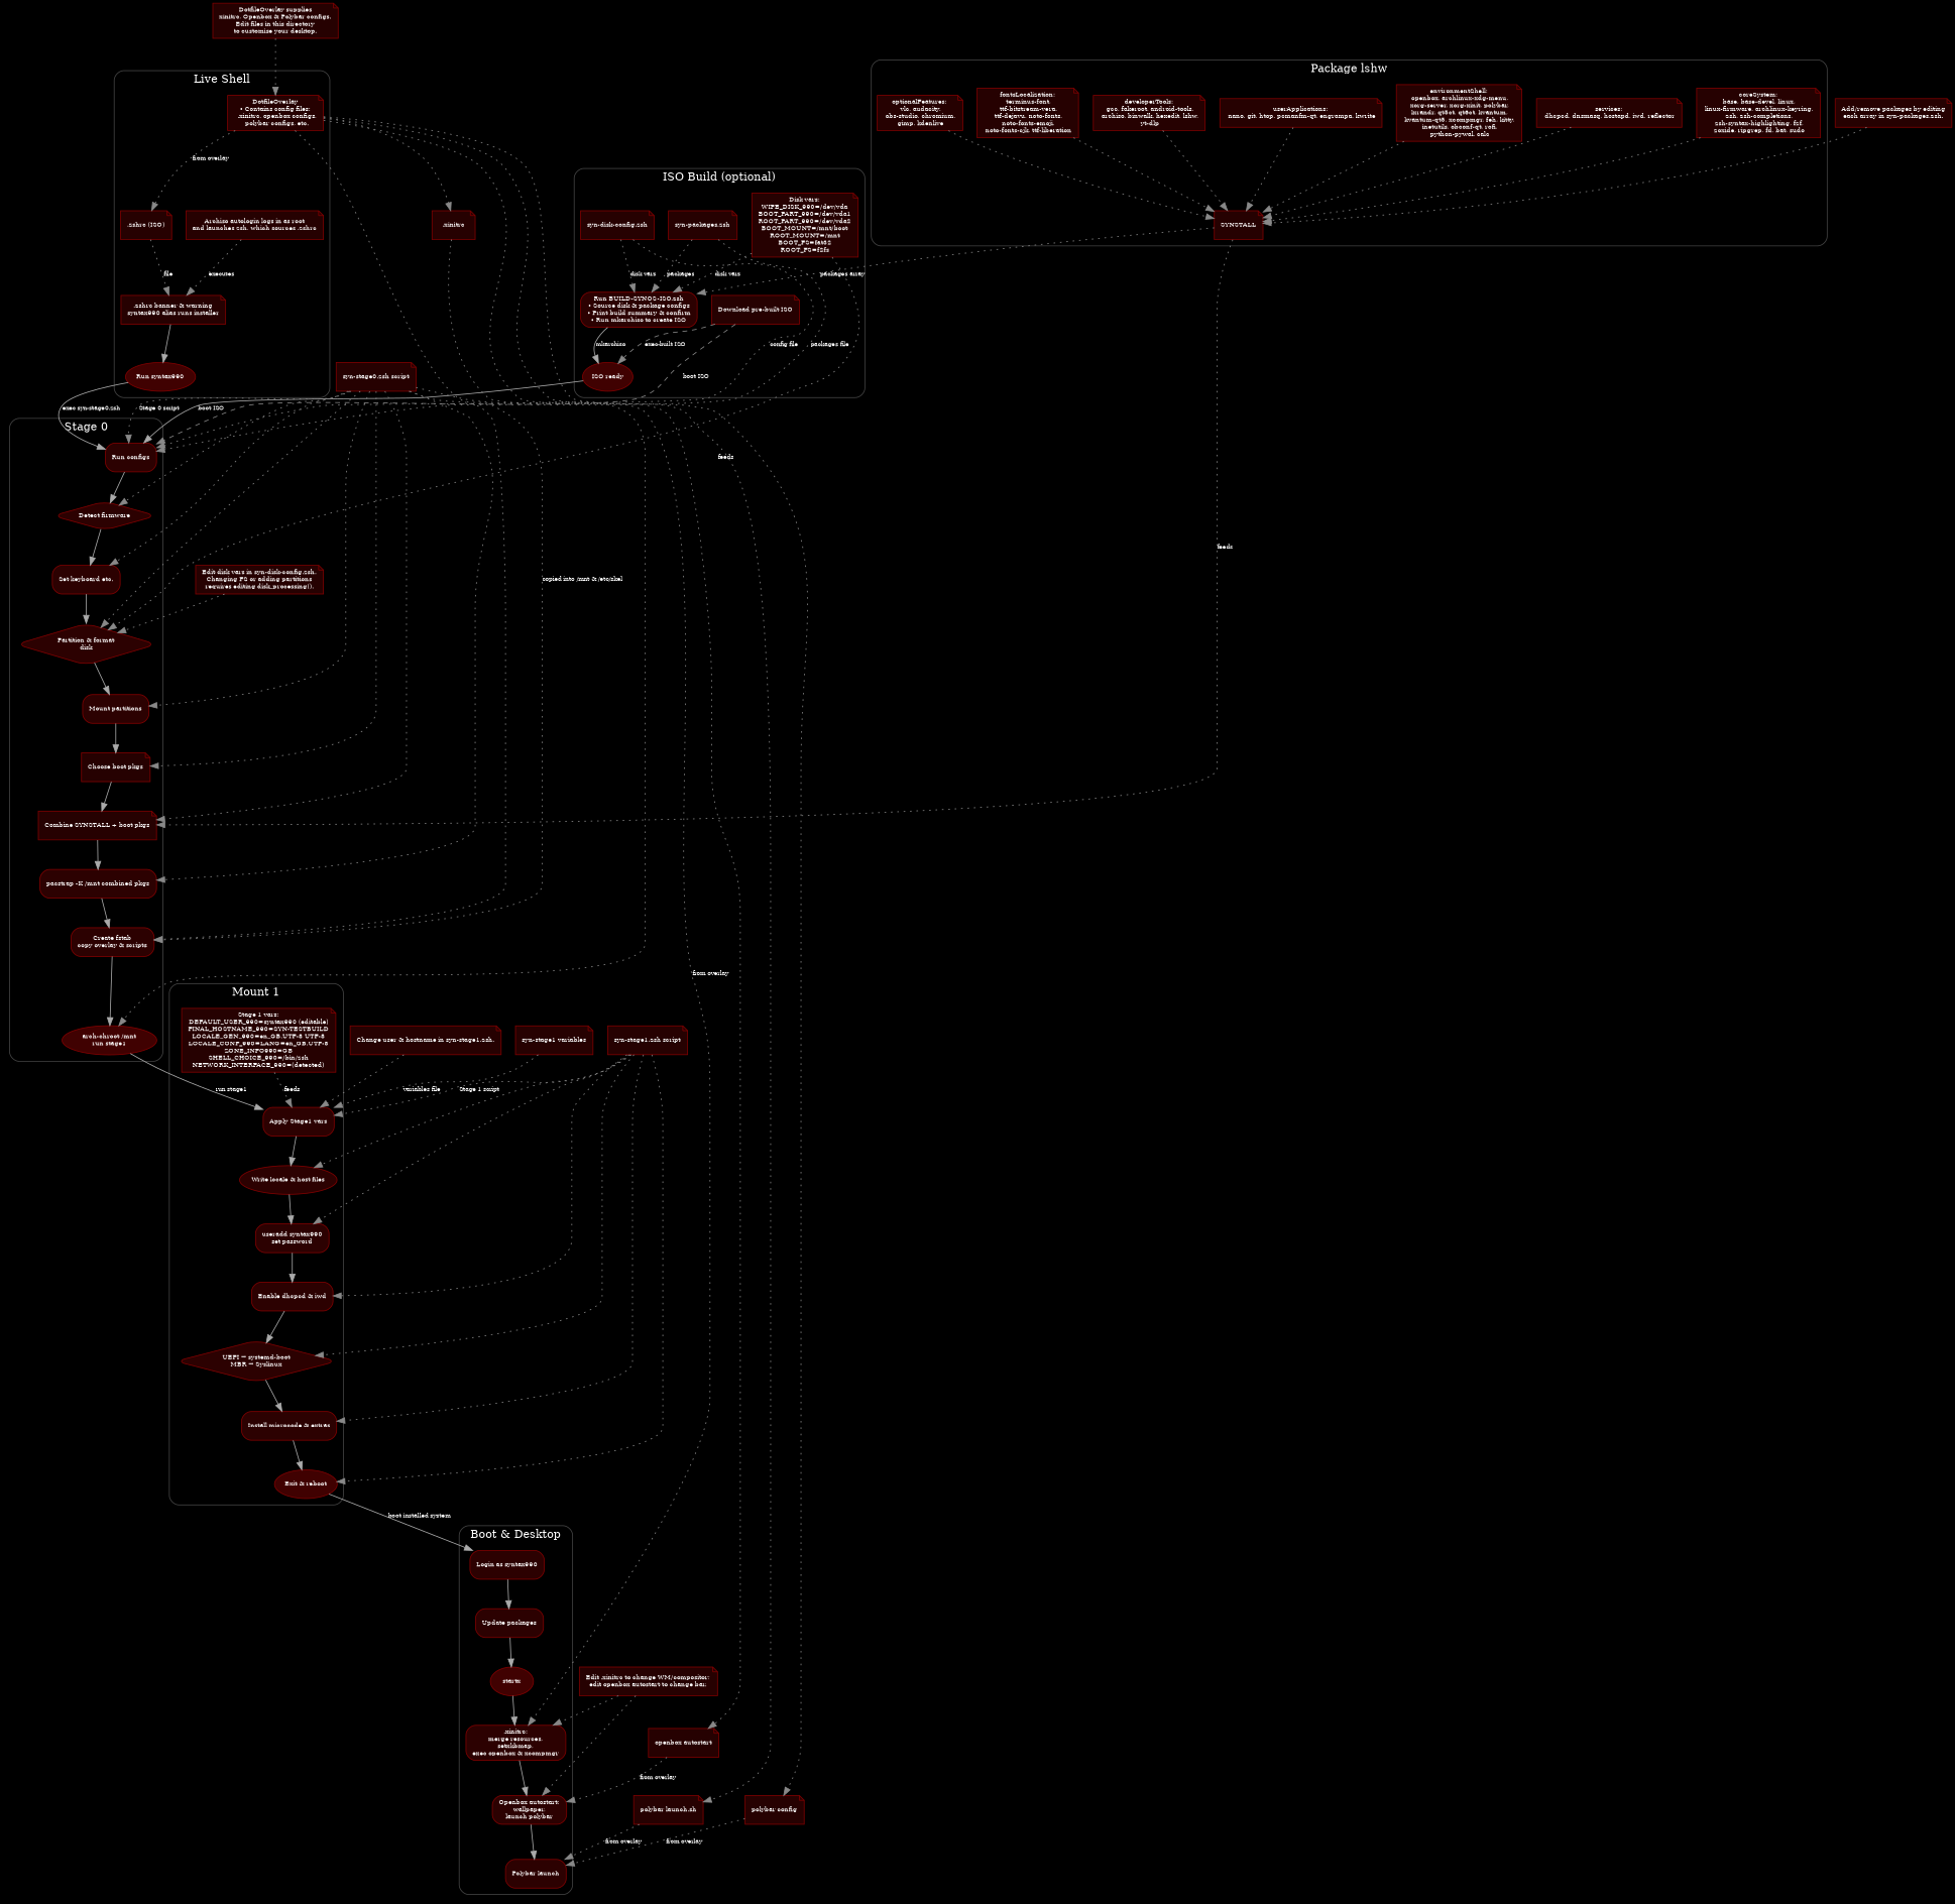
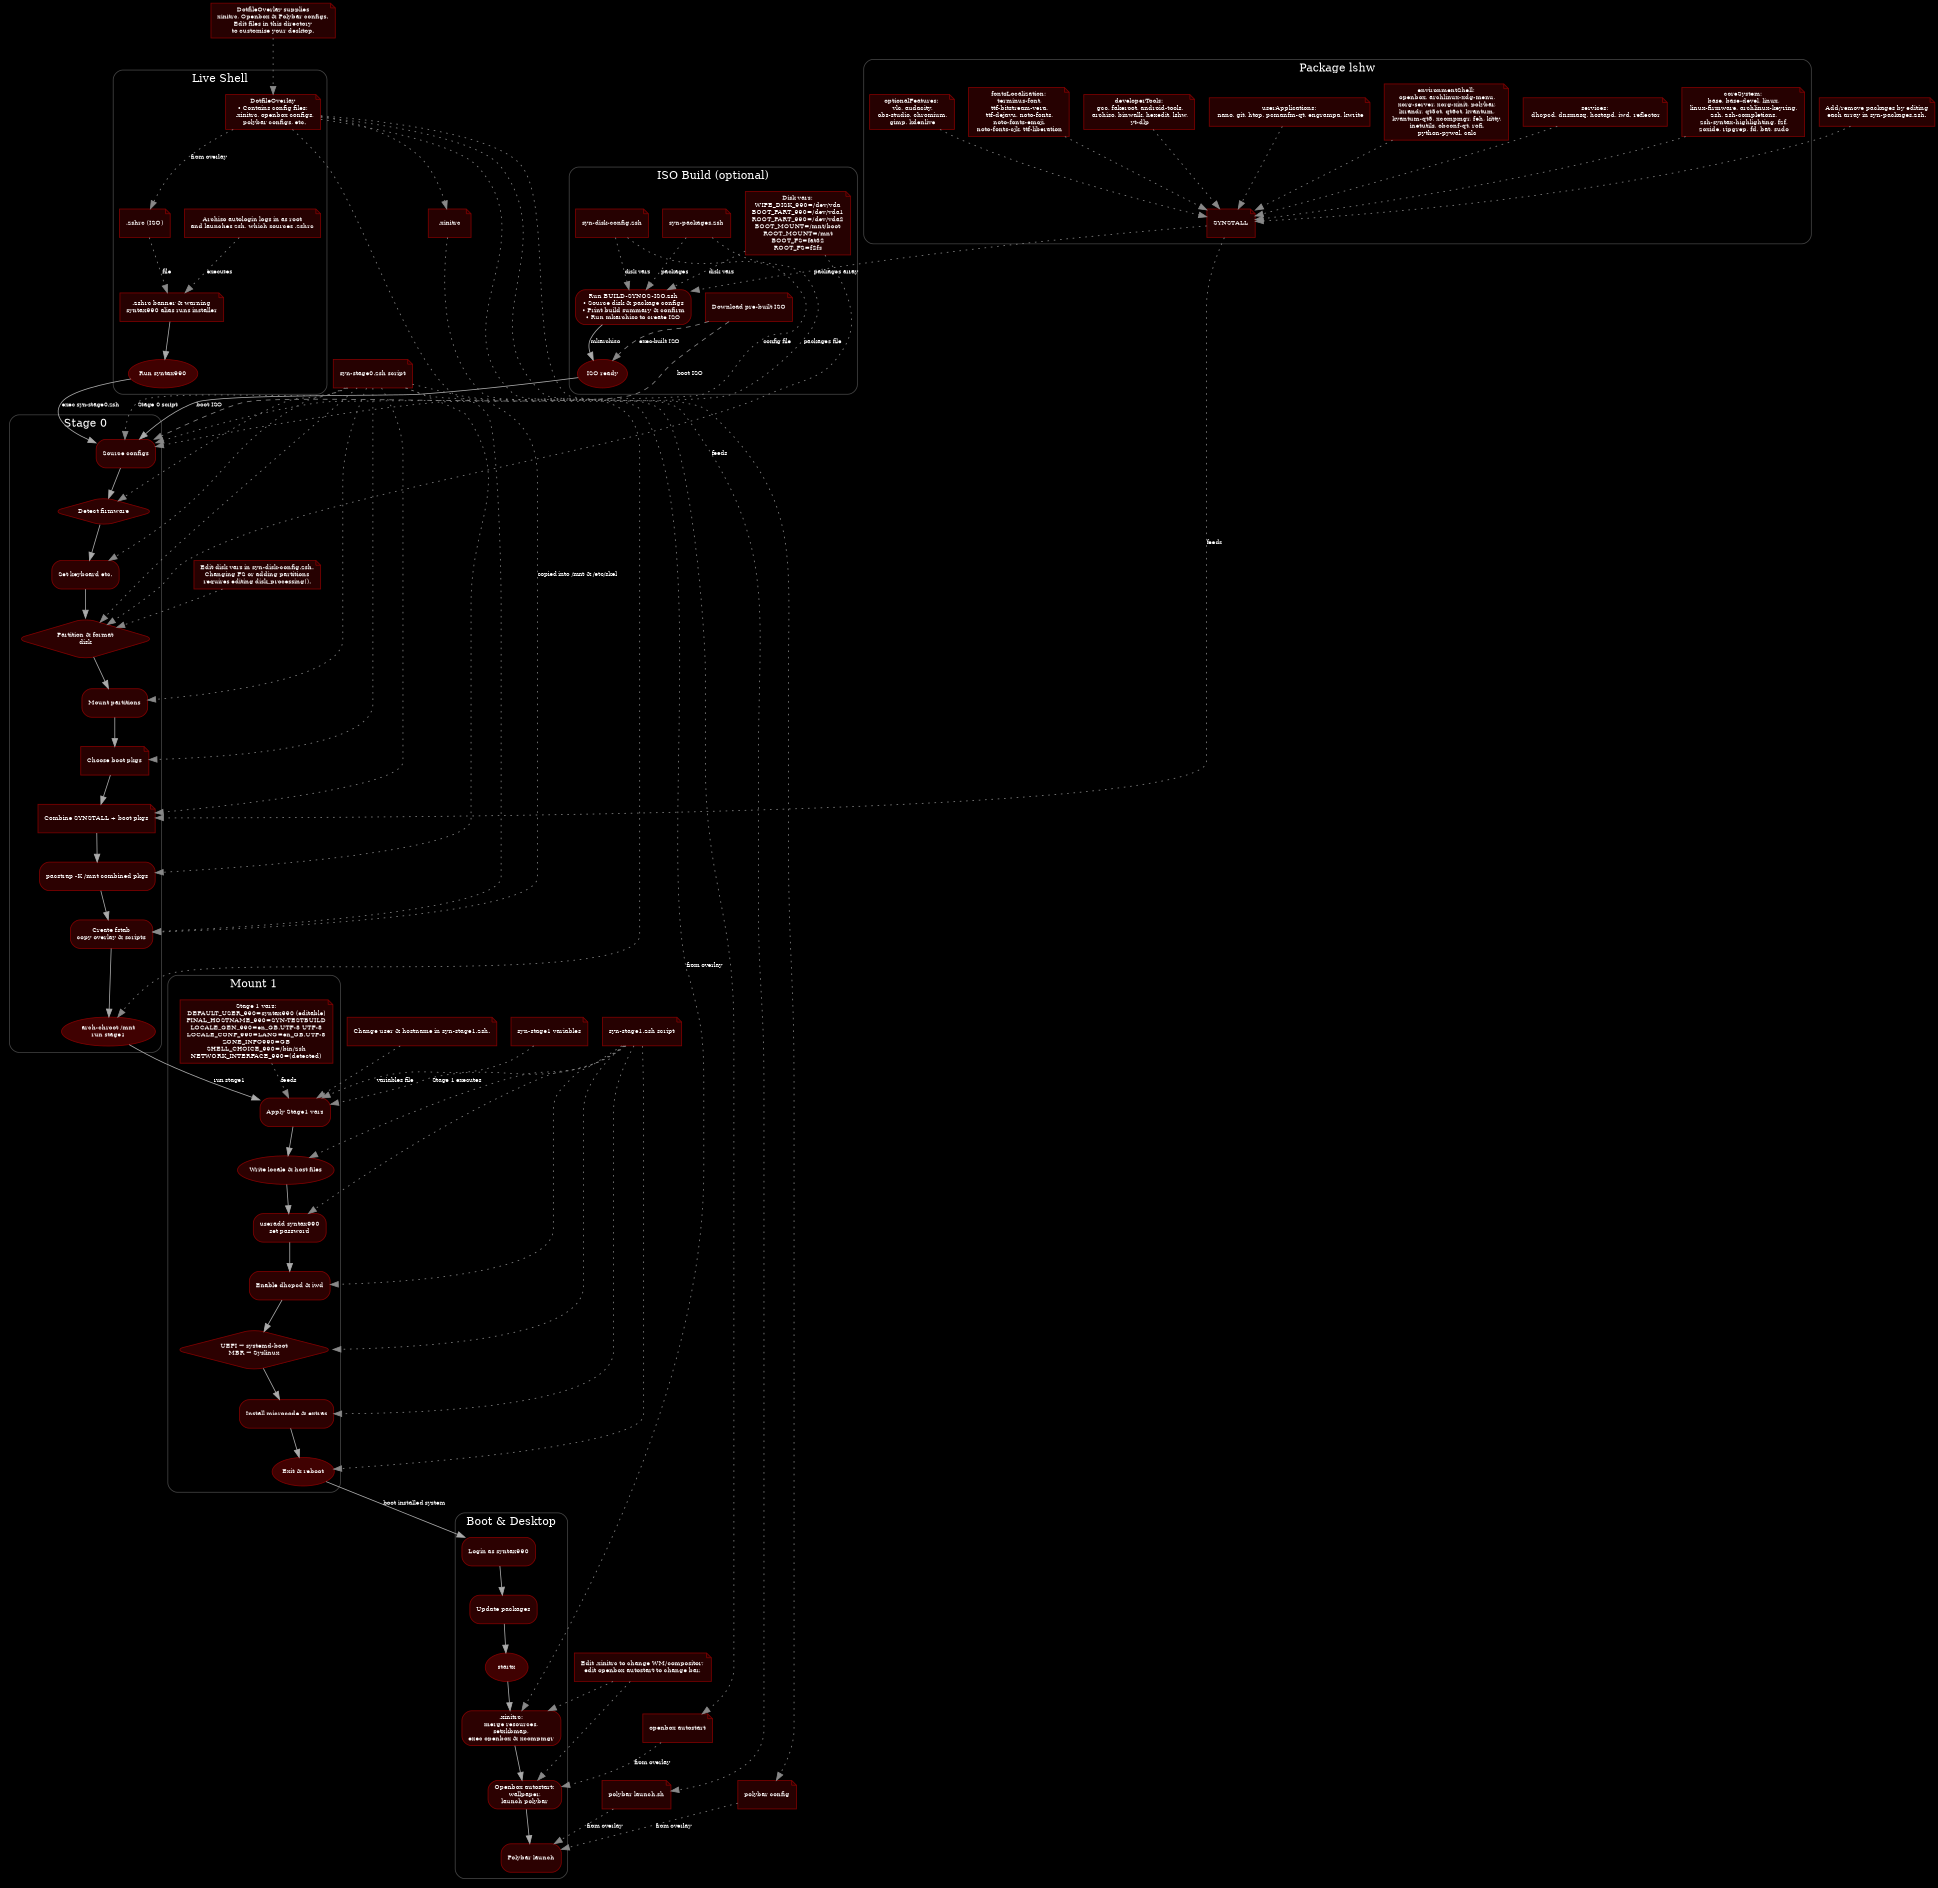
  digraph {
    bgcolor="#000000"
    rankdir=TB
    node [color="#800000" fillcolor="#260101" fontcolor=white fontsize=8 shape=note style="rounded,filled"]
    edge [color="#888888" fontcolor=white fontsize=7 style=dotted]
    n1 [label=".zshrc (ISO)"]
    n2 [label=".zshrc banner & warning\nsyntax990 alias runs installer"]
    n3 [fillcolor="#400101" label="Run syntax990" shape=oval]
    n4 [label="Archiso autologin logs in as root\nand launches zsh, which sources .zshrc"]
    n5 [label="DotfileOverlay\n• Contains config files:\n  .xinitrc, openbox configs,\n  polybar configs, etc."]
    n6 [label="coreSystem:\n base, base-devel, linux,\n linux-firmware, archlinux-keyring,\n zsh, zsh-completions,\n zsh-syntax-highlighting, fzf,\n zoxide, ripgrep, fd, bat, sudo"]
    n7 [label=SYNSTALL]
    n8 [label="services:\n dhcpcd, dnsmasq, hostapd, iwd, reflector"]
    n9 [label="environmentShell:\n openbox, archlinux-xdg-menu,\n xorg-server, xorg-xinit, polybar,\n lxrandr, qt5ct, qt6ct, kvantum,\n kvantum-qt5, xcompmgr, feh, kitty,\n inetutils, obconf-qt, rofi,\n python-pywal, calc"]
    n10 [label="userApplications:\n nano, git, htop, pcmanfm-qt, engrampa, kwrite"]
    n11 [label="developerTools:\n gcc, fakeroot, android-tools,\n archiso, binwalk, hexedit, lshw,\n yt-dlp"]
    n12 [label="fontsLocalization:\n terminus-font,\n ttf-bitstream-vera,\n ttf-dejavu, noto-fonts,\n noto-fonts-emoji,\n noto-fonts-cjk, ttf-liberation"]
    n13 [label="optionalFeatures:\n vlc, audacity,\n obs-studio, chromium,\n gimp, kdenlive"]
    n14 [label="Disk vars:\nWIPE_DISK_990=/dev/vda\nBOOT_PART_990=/dev/vda1\nROOT_PART_990=/dev/vda2\nBOOT_MOUNT=/mnt/boot\nROOT_MOUNT=/mnt\nBOOT_FS=fat32\nROOT_FS=f2fs"]
    n15 [fillcolor="#2c0101" label="Run BUILD-SYNOS-ISO.zsh\n• Source disk & package configs\n• Print build summary & confirm\n• Run mkarchiso to create ISO" shape=box]
    n16 [label="syn-disk-config.zsh"]
    n17 [label="syn-packages.zsh"]
    n18 [label="Download pre-built ISO"]
    n19 [fillcolor="#400101" label="ISO ready" shape=oval]
    n20 [fillcolor="#2c0101" label="Create fstab\ncopy overlay & scripts" shape=box]
    n21 [fillcolor="#2c0101" label="Partition & format\ndisk" shape=diamond]
    n22 [label="Combine SYNSTALL + boot pkgs"]
-   n23 [fillcolor="#2c0101" label="Run configs" shape=box]
+   n23 [fillcolor="#2c0101" label="Source configs" shape=box]
    n24 [fillcolor="#2c0101" label="Detect firmware" shape=diamond]
    n25 [fillcolor="#2c0101" label="Set keyboard etc." shape=box]
    n26 [fillcolor="#2c0101" label="Mount partitions" shape=box]
    n27 [label="Choose boot pkgs"]
    n28 [fillcolor="#2c0101" label="pacstrap -K /mnt combined pkgs" shape=box]
    n29 [fillcolor="#400101" label="arch-chroot /mnt\nrun stage1" shape=oval]
    n30 [label="Stage 1 vars:\nDEFAULT_USER_990=syntax990 (editable)\nFINAL_HOSTNAME_990=SYN-TESTBUILD\nLOCALE_GEN_990=en_GB.UTF-8 UTF-8\nLOCALE_CONF_990=LANG=en_GB.UTF-8\nZONE_INFO990=GB\nSHELL_CHOICE_990=/bin/zsh\nNETWORK_INTERFACE_990=(detected)"]
    n31 [fillcolor="#2c0101" label="Apply Stage1 vars" shape=box]
    n32 [fillcolor="#2c0101" label="Write locale & host files" shape=ellipse]
    n33 [fillcolor="#2c0101" label="useradd syntax990\nset password" shape=box]
    n34 [fillcolor="#2c0101" label="Enable dhcpcd & iwd" shape=box]
    n35 [fillcolor="#2c0101" label="UEFI → systemd-boot\nMBR → Syslinux" shape=diamond]
    n36 [fillcolor="#2c0101" label="Install microcode & extras" shape=box]
    n37 [fillcolor="#400101" label="Exit & reboot" shape=oval]
    n38 [fillcolor="#2c0101" label="Login as syntax990" shape=box]
    n39 [fillcolor="#2c0101" label="Update packages" shape=box]
    n40 [fillcolor="#400101" label=startx shape=oval]
    n41 [fillcolor="#2c0101" label=".xinitrc:\nmerge resources,\nsetxkbmap,\nexec openbox & xcompmgr" shape=box]
    n42 [fillcolor="#2c0101" label="Openbox autostart:\nwallpaper,\nlaunch polybar" shape=box]
    n43 [fillcolor="#2c0101" label="Polybar launch" shape=box]
    n44 [label=".xinitrc"]
    n45 [label="openbox autostart"]
    n46 [label="polybar launch.sh"]
    n47 [label="polybar config"]
    n48 [label="syn-stage0.zsh script"]
    n49 [label="syn-stage1.zsh script"]
    n50 [label="syn-stage1 variables"]
    n51 [label="Edit disk vars in syn-disk-config.zsh.\nChanging FS or adding partitions\nrequires editing disk_processing()."]
    n52 [label="Add/remove packages by editing\neach array in syn-packages.zsh."]
    n53 [label="Change user & hostname in syn-stage1.zsh."]
    n54 [label="Edit .xinitrc to change WM/compositor;\nedit openbox autostart to change bar."]
    n55 [label="DotfileOverlay supplies\nxinitrc, Openbox & Polybar configs.\nEdit files in this directory\nto customise your desktop."]
    subgraph cluster_1 {
      color="#444444"
      fontcolor=white
      label="Live Shell"
      style=rounded
      n1
      n2
      n3
      n4
      n5
    }
    subgraph cluster_2 {
      color="#444444"
      fontcolor=white
      label="Package lshw"
      style=rounded
      n6
      n7
      n8
      n9
      n10
      n11
      n12
      n13
    }
    subgraph cluster_3 {
      color="#444444"
      fontcolor=white
      label="ISO Build (optional)"
      style=rounded
      n14
      n15
      n16
      n17
      n18
      n19
    }
    subgraph cluster_4 {
      color="#444444"
      fontcolor=white
      label="Stage 0"
      style=rounded
      n20
      n21
      n22
      n23
      n24
      n25
      n26
      n27
      n28
      n29
    }
    subgraph cluster_5 {
      color="#444444"
      fontcolor=white
      label="Mount 1"
      style=rounded
      n30
      n31
      n32
      n33
      n34
      n35
      n36
      n37
    }
    subgraph cluster_6 {
      color="#444444"
      fontcolor=white
      label="Boot & Desktop"
      style=rounded
      n38
      n39
      n40
      n41
      n42
      n43
    }
    n1 -> n2 [label=file]
    n2 -> n3 [color="#AAAAAA" style=""]
    n3 -> n23 [color="#AAAAAA" label="exec syn-stage0.zsh" style=""]
    n4 -> n2 [label=executes]
    n5 -> n1 [label="from overlay"]
    n5 -> n20 [label="copied into /mnt & /etc/skel"]
    n5 -> n44
    n5 -> n45
    n5 -> n46
    n5 -> n47
    n6 -> n7
    n7 -> n15 [label="packages array"]
    n7 -> n22 [label=feeds]
    n8 -> n7
    n9 -> n7
    n10 -> n7
    n11 -> n7
    n12 -> n7
    n13 -> n7
    n14 -> n15 [label="disk vars"]
    n14 -> n21 [label=feeds]
    n15 -> n19 [color="#AAAAAA" label=mkarchiso style=""]
    n16 -> n15 [label="disk vars"]
    n16 -> n23 [label="config file"]
    n17 -> n15 [label=packages]
    n17 -> n23 [label="packages file"]
    n18 -> n19 [label="exec-built ISO" style=dashed]
    n18 -> n23 [label="boot ISO" style=dashed]
    n19 -> n23 [color="#AAAAAA" label="boot ISO" style=""]
    n20 -> n29 [color="#AAAAAA" style=""]
    n21 -> n26 [color="#AAAAAA" style=""]
    n22 -> n28 [color="#AAAAAA" style=""]
    n23 -> n24 [color="#AAAAAA" style=""]
    n24 -> n25 [color="#AAAAAA" style=""]
    n25 -> n21 [color="#AAAAAA" style=""]
    n26 -> n27 [color="#AAAAAA" style=""]
    n27 -> n22 [color="#AAAAAA" style=""]
    n28 -> n20 [color="#AAAAAA" style=""]
    n29 -> n31 [color="#AAAAAA" label="run stage1" style=""]
    n30 -> n31 [label=feeds]
    n31 -> n32 [color="#AAAAAA" style=""]
    n32 -> n33 [color="#AAAAAA" style=""]
    n33 -> n34 [color="#AAAAAA" style=""]
    n34 -> n35 [color="#AAAAAA" style=""]
    n35 -> n36 [color="#AAAAAA" style=""]
    n36 -> n37 [color="#AAAAAA" style=""]
    n37 -> n38 [color="#AAAAAA" label="boot installed system" style=""]
    n38 -> n39 [color="#AAAAAA" style=""]
    n39 -> n40 [color="#AAAAAA" style=""]
    n40 -> n41 [color="#AAAAAA" style=""]
    n41 -> n42 [color="#AAAAAA" style=""]
    n42 -> n43 [color="#AAAAAA" style=""]
    n44 -> n41 [label="from overlay"]
    n45 -> n42 [label="from overlay"]
    n46 -> n43 [label="from overlay"]
    n47 -> n43 [label="from overlay"]
    n48 -> n20
    n48 -> n21
    n48 -> n22
    n48 -> n23 [label="Stage 0 script"]
    n48 -> n24
    n48 -> n25
    n48 -> n26
    n48 -> n27
    n48 -> n28
    n48 -> n29
-   n49 -> n31 [label="Stage 1 script"]
+   n49 -> n31 [label="Stage 1 executes"]
    n49 -> n32
    n49 -> n33
    n49 -> n34
    n49 -> n35
    n49 -> n36
    n49 -> n37
    n50 -> n31 [label="variables file"]
    n51 -> n21
    n52 -> n7
    n53 -> n31
    n54 -> n41
    n54 -> n42
    n55 -> n5
  }
